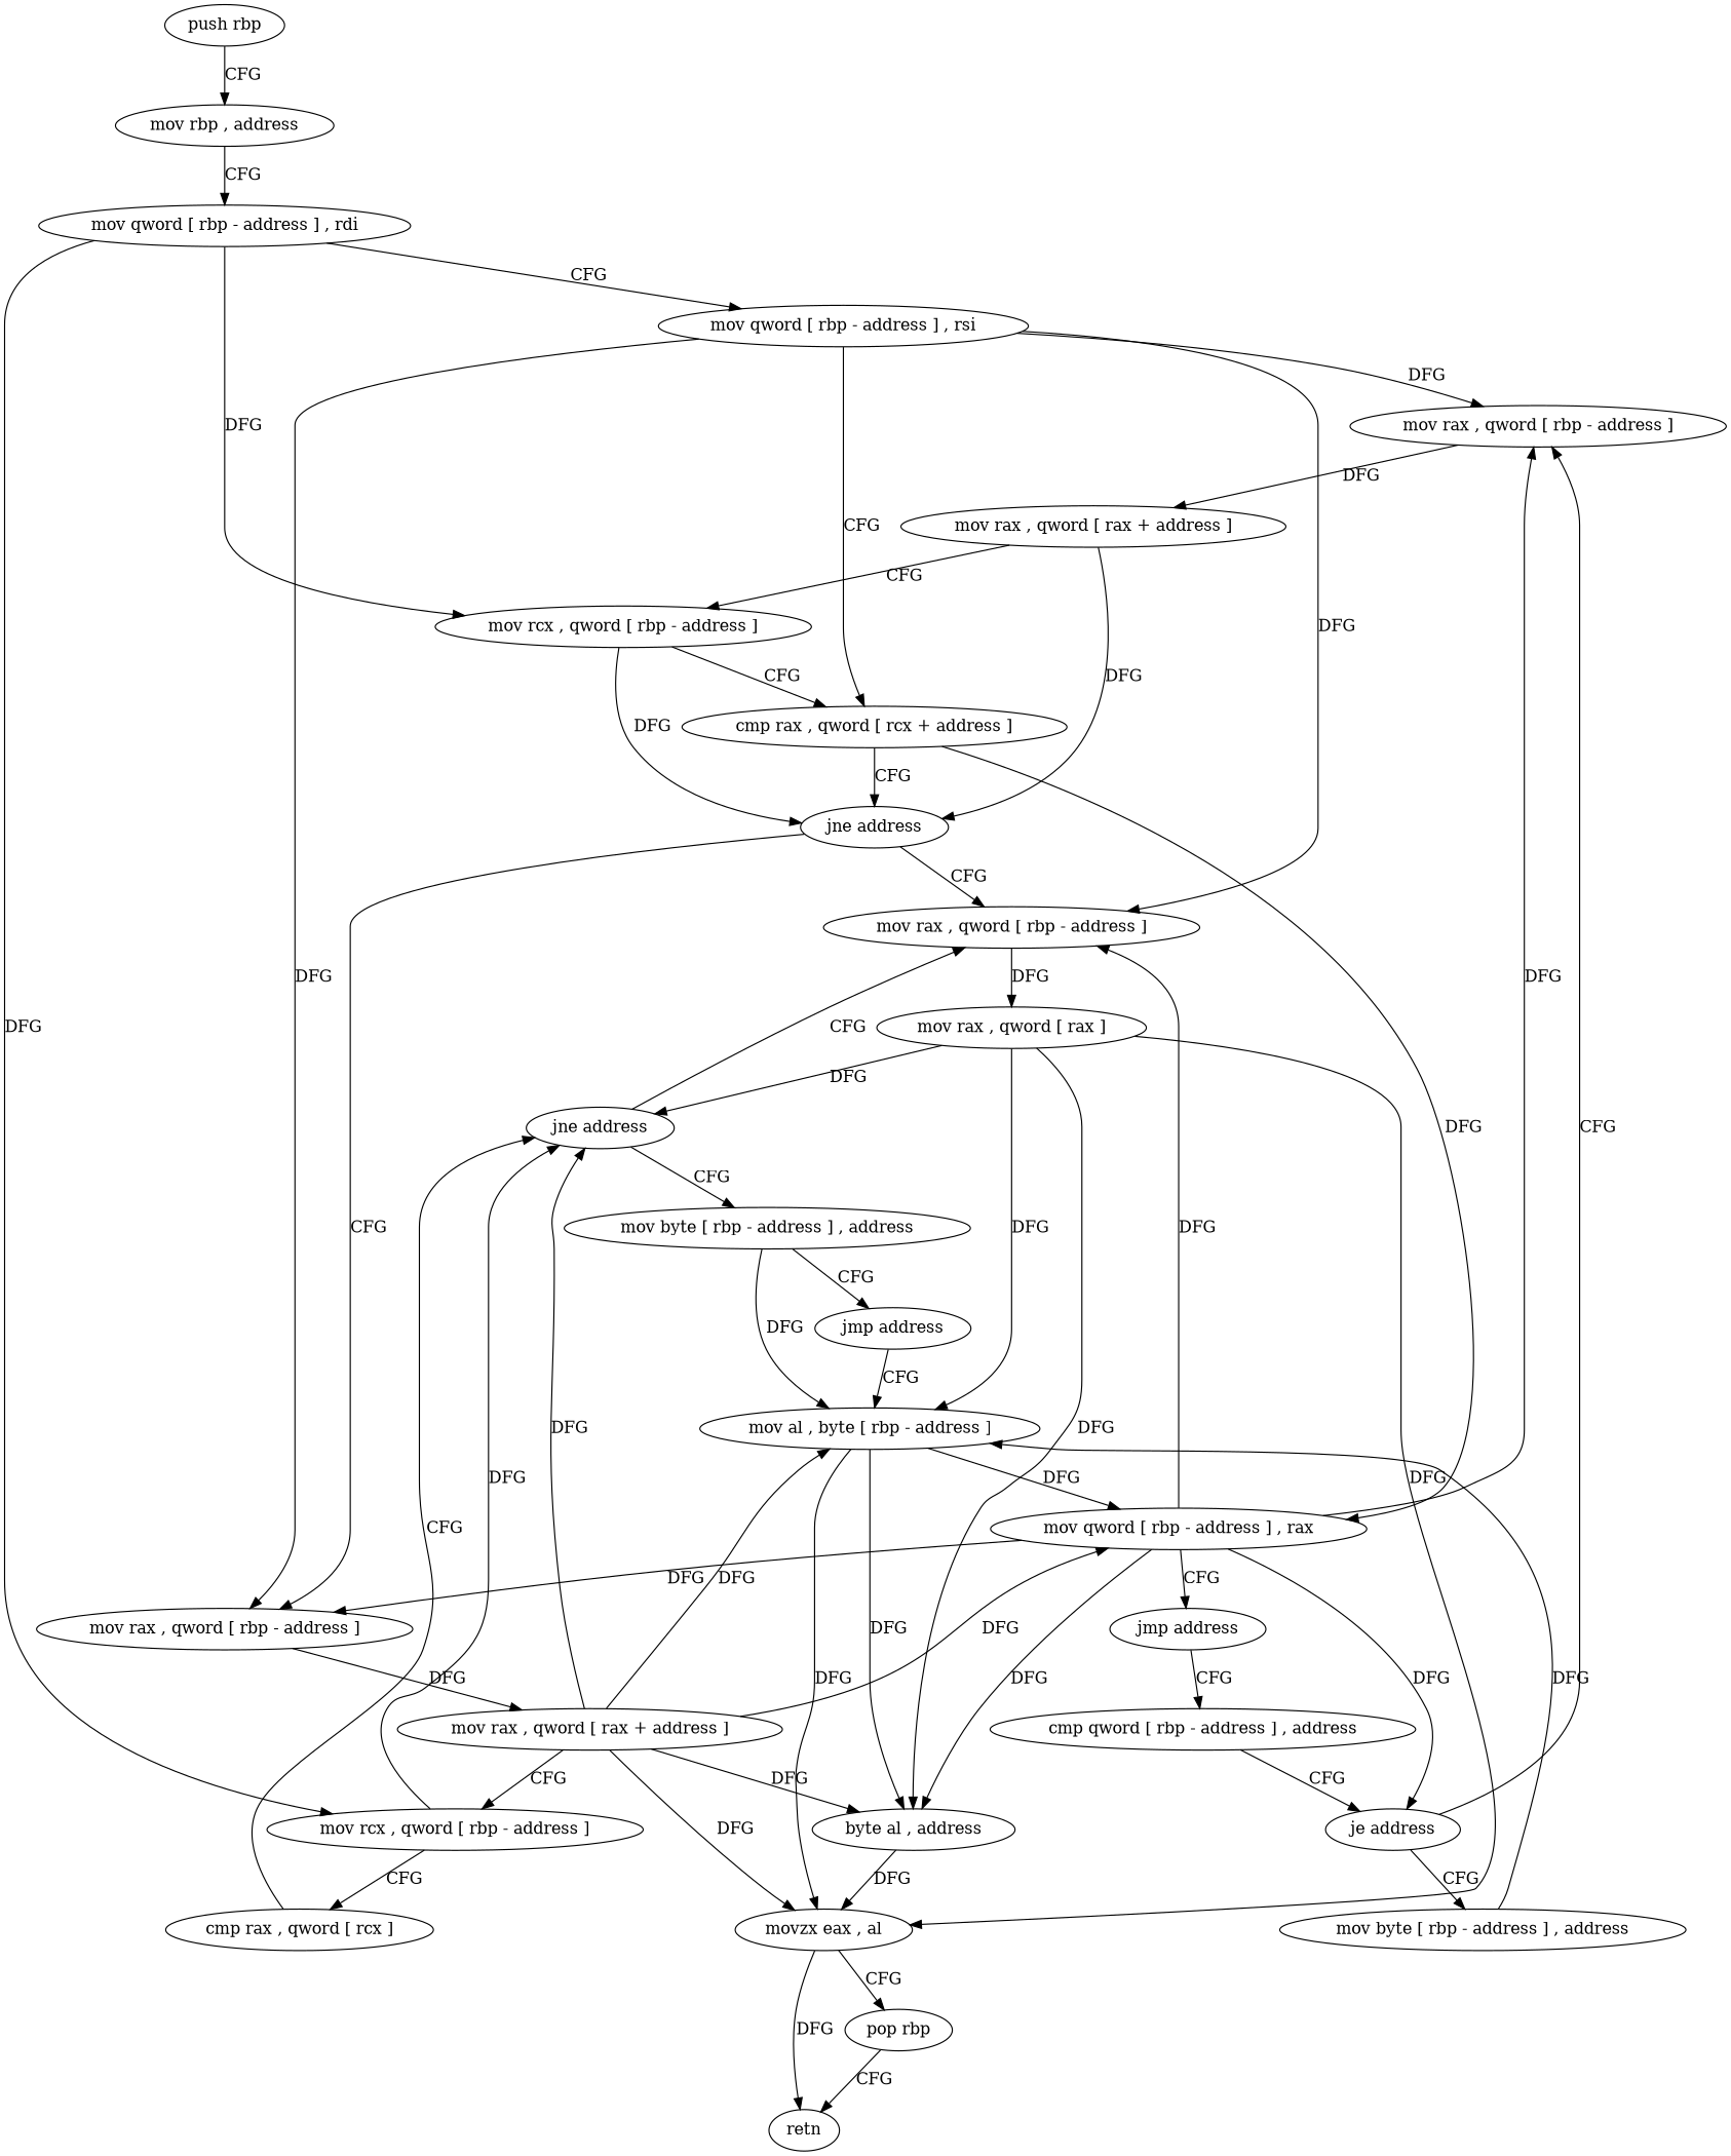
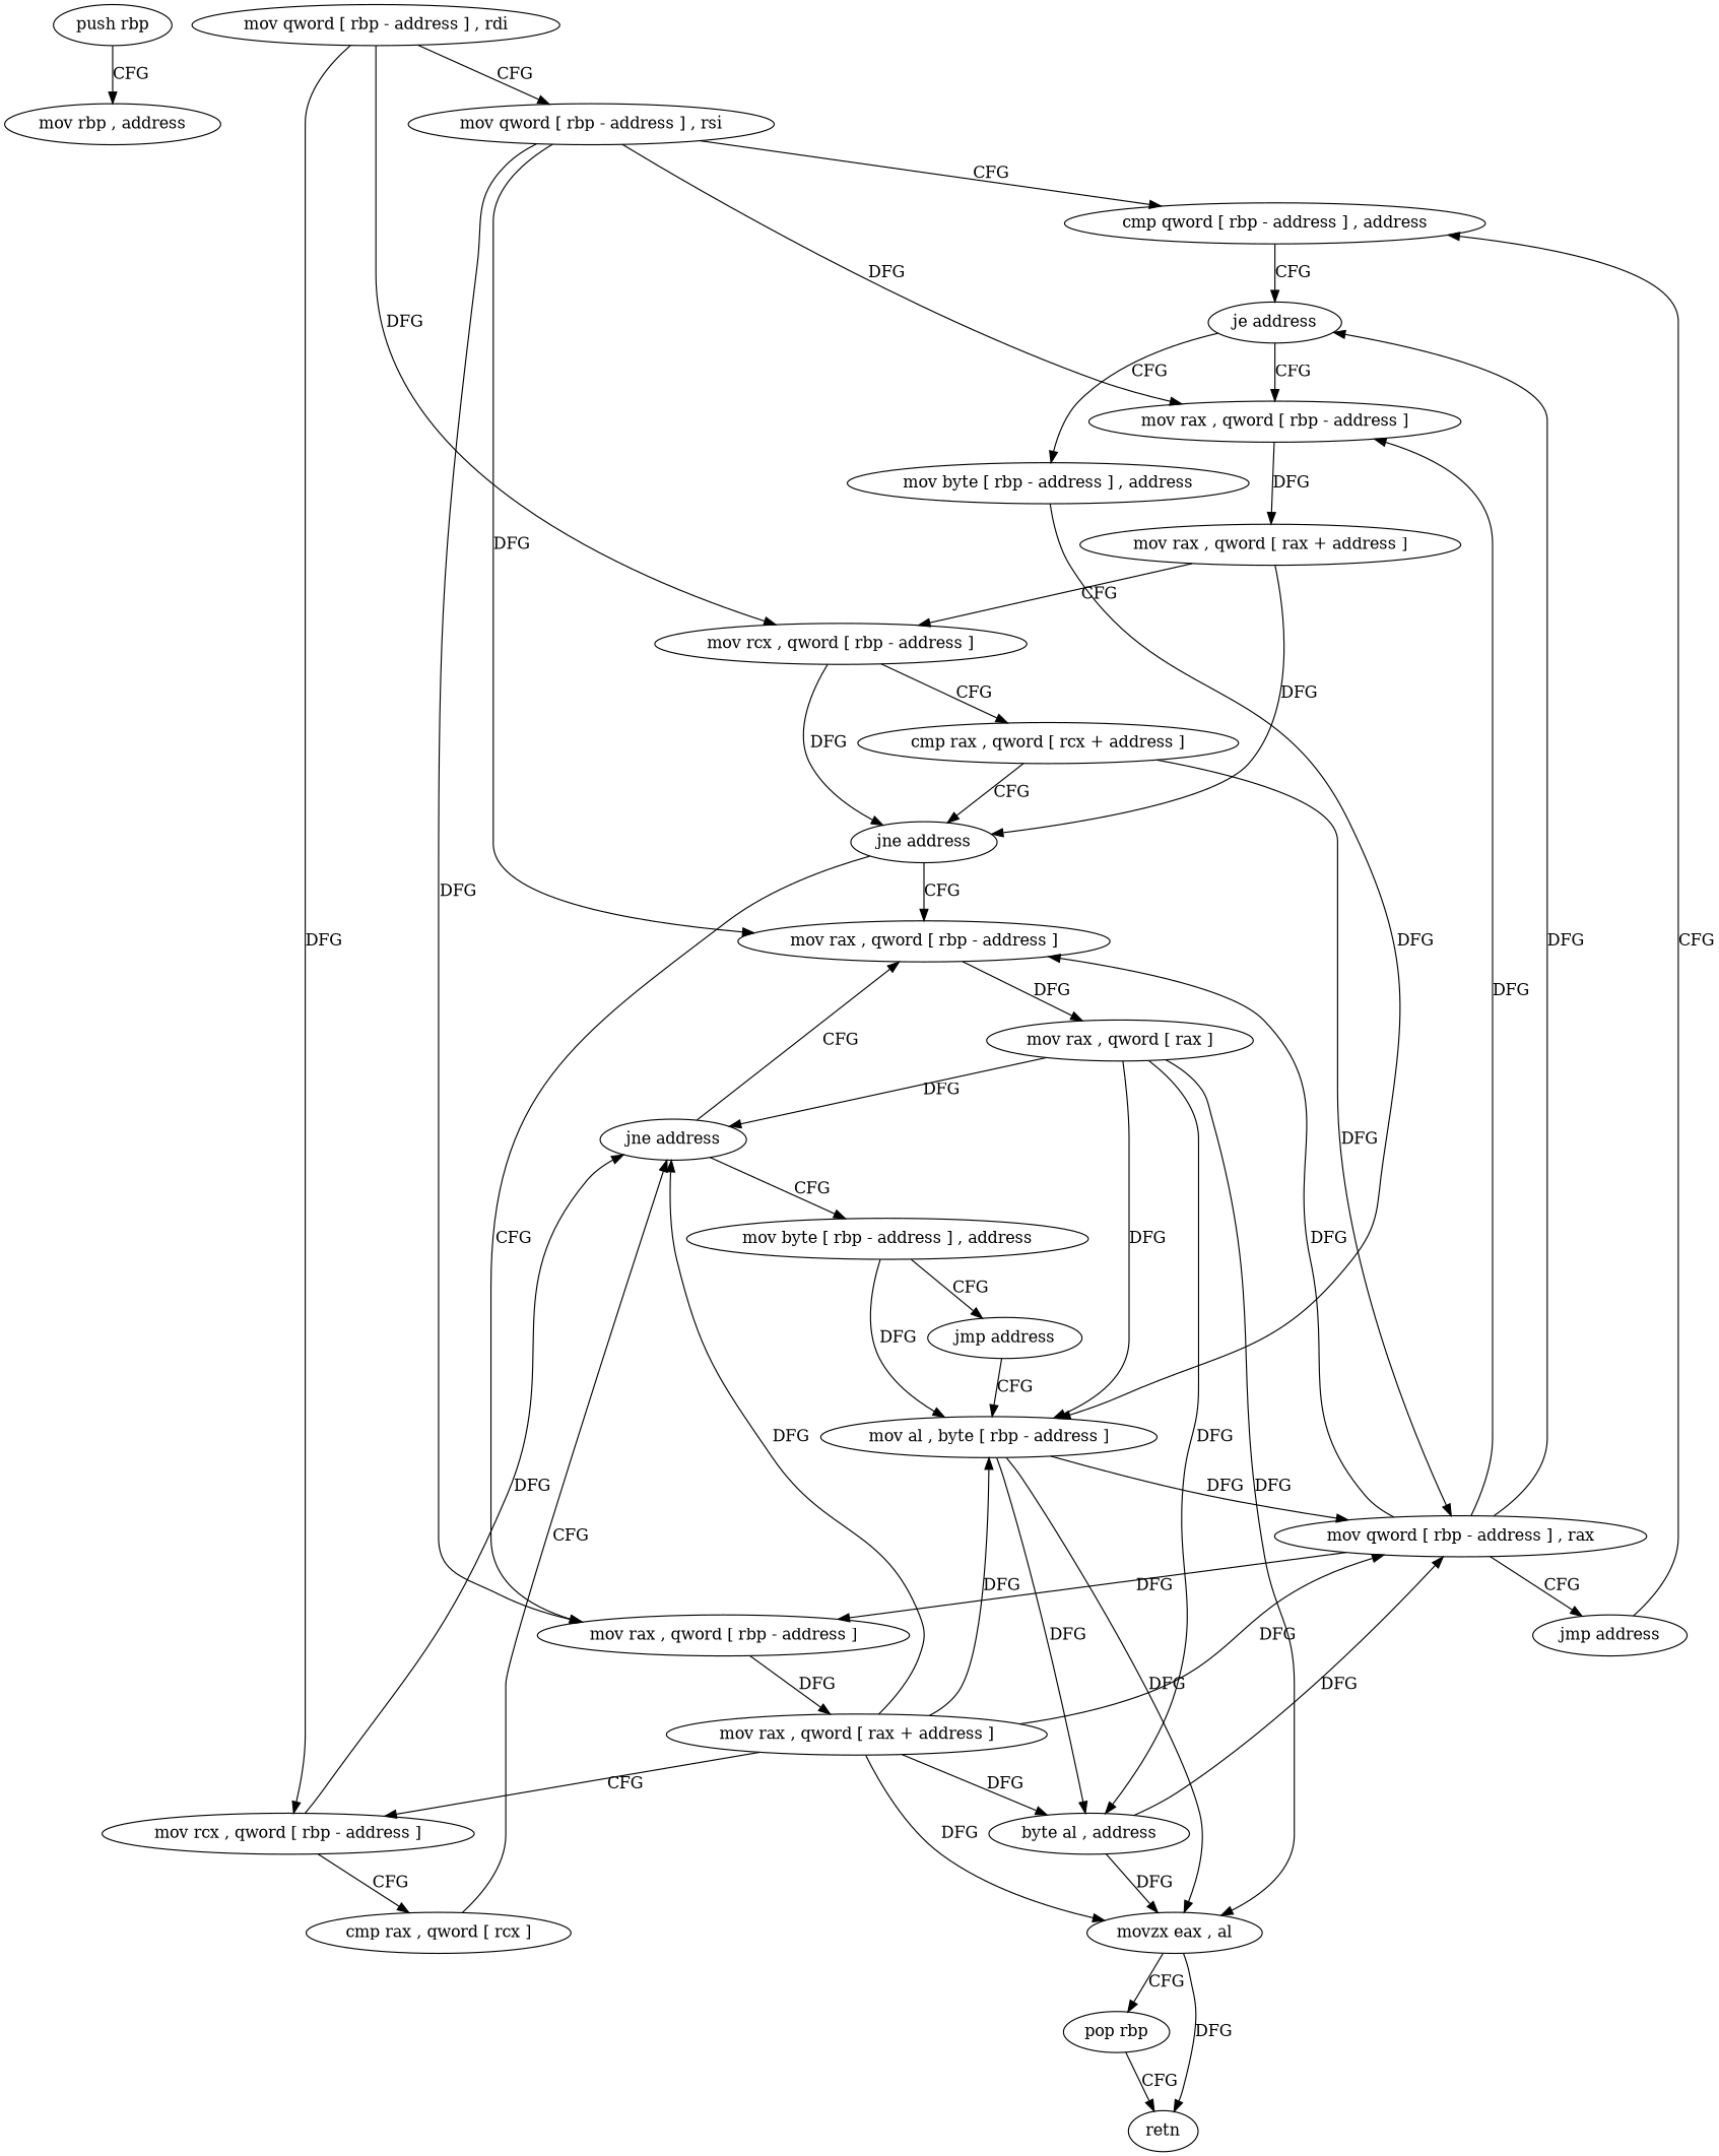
  digraph {
    n1 [label="push rbp"]
    n2 [label="mov rbp , address"]
    n3 [label="mov qword [ rbp - address ] , rdi"]
    n4 [label="mov qword [ rbp - address ] , rsi"]
    n5 [label="mov rcx , qword [ rbp - address ]"]
    n6 [label="mov rcx , qword [ rbp - address ]"]
    n7 [label="cmp qword [ rbp - address ] , address"]
    n8 [label="mov rax , qword [ rbp - address ]"]
    n9 [label="mov rax , qword [ rbp - address ]"]
    n10 [label="mov rax , qword [ rbp - address ]"]
    n11 [label="jne address"]
    n12 [label="cmp rax , qword [ rcx + address ]"]
    n13 [label="jne address"]
    n14 [label="cmp rax , qword [ rcx ]"]
    n15 [label="je address"]
    n16 [label="mov rax , qword [ rax + address ]"]
    n17 [label="mov rax , qword [ rax ]"]
    n18 [label="mov rax , qword [ rax + address ]"]
    n19 [label="mov byte [ rbp - address ] , address"]
    n20 [label="mov al , byte [ rbp - address ]"]
    n21 [label="mov qword [ rbp - address ] , rax"]
    n22 [label="byte al , address"]
    n23 [label="movzx eax , al"]
    n24 [label="jmp address"]
    n25 [label="pop rbp"]
    n26 [label=retn]
    n27 [label="mov byte [ rbp - address ] , address"]
    n28 [label="jmp address"]
    n1 -> n2 [label=CFG]
-   n2 -> n3 [label=CFG]
    n3 -> n4 [label=CFG]
    n3 -> n5 [label=DFG]
    n3 -> n6 [label=DFG]
-   n4 -> n12 [label=CFG]
+   n4 -> n7 [label=CFG]
    n4 -> n8 [label=DFG]
    n4 -> n9 [label=DFG]
    n4 -> n10 [label=DFG]
    n5 -> n11 [label=DFG]
    n5 -> n12 [label=CFG]
    n6 -> n13 [label=DFG]
    n6 -> n14 [label=CFG]
    n7 -> n15 [label=CFG]
    n8 -> n16 [label=DFG]
    n9 -> n17 [label=DFG]
    n10 -> n18 [label=DFG]
    n11 -> n9 [label=CFG]
    n11 -> n10 [label=CFG]
    n12 -> n11 [label=CFG]
    n12 -> n21 [label=DFG]
    n13 -> n9 [label=CFG]
    n13 -> n27 [label=CFG]
    n14 -> n13 [label=CFG]
    n15 -> n8 [label=CFG]
    n15 -> n19 [label=CFG]
    n16 -> n5 [label=CFG]
    n16 -> n11 [label=DFG]
    n17 -> n13 [label=DFG]
    n17 -> n20 [label=DFG]
    n17 -> n22 [label=DFG]
    n17 -> n23 [label=DFG]
    n18 -> n6 [label=CFG]
    n18 -> n13 [label=DFG]
    n18 -> n20 [label=DFG]
    n18 -> n21 [label=DFG]
    n18 -> n22 [label=DFG]
    n18 -> n23 [label=DFG]
    n19 -> n20 [label=DFG]
    n20 -> n21 [label=DFG]
    n20 -> n22 [label=DFG]
    n20 -> n23 [label=DFG]
    n21 -> n8 [label=DFG]
    n21 -> n9 [label=DFG]
    n21 -> n10 [label=DFG]
    n21 -> n15 [label=DFG]
    n21 -> n24 [label=CFG]
-   n21 -> n22 [label=DFG]
+   n22 -> n21 [label=DFG]
    n22 -> n23 [label=DFG]
    n23 -> n25 [label=CFG]
    n23 -> n26 [label=DFG]
    n24 -> n7 [label=CFG]
    n25 -> n26 [label=CFG]
    n27 -> n20 [label=DFG]
    n27 -> n28 [label=CFG]
    n28 -> n20 [label=CFG]
  }
